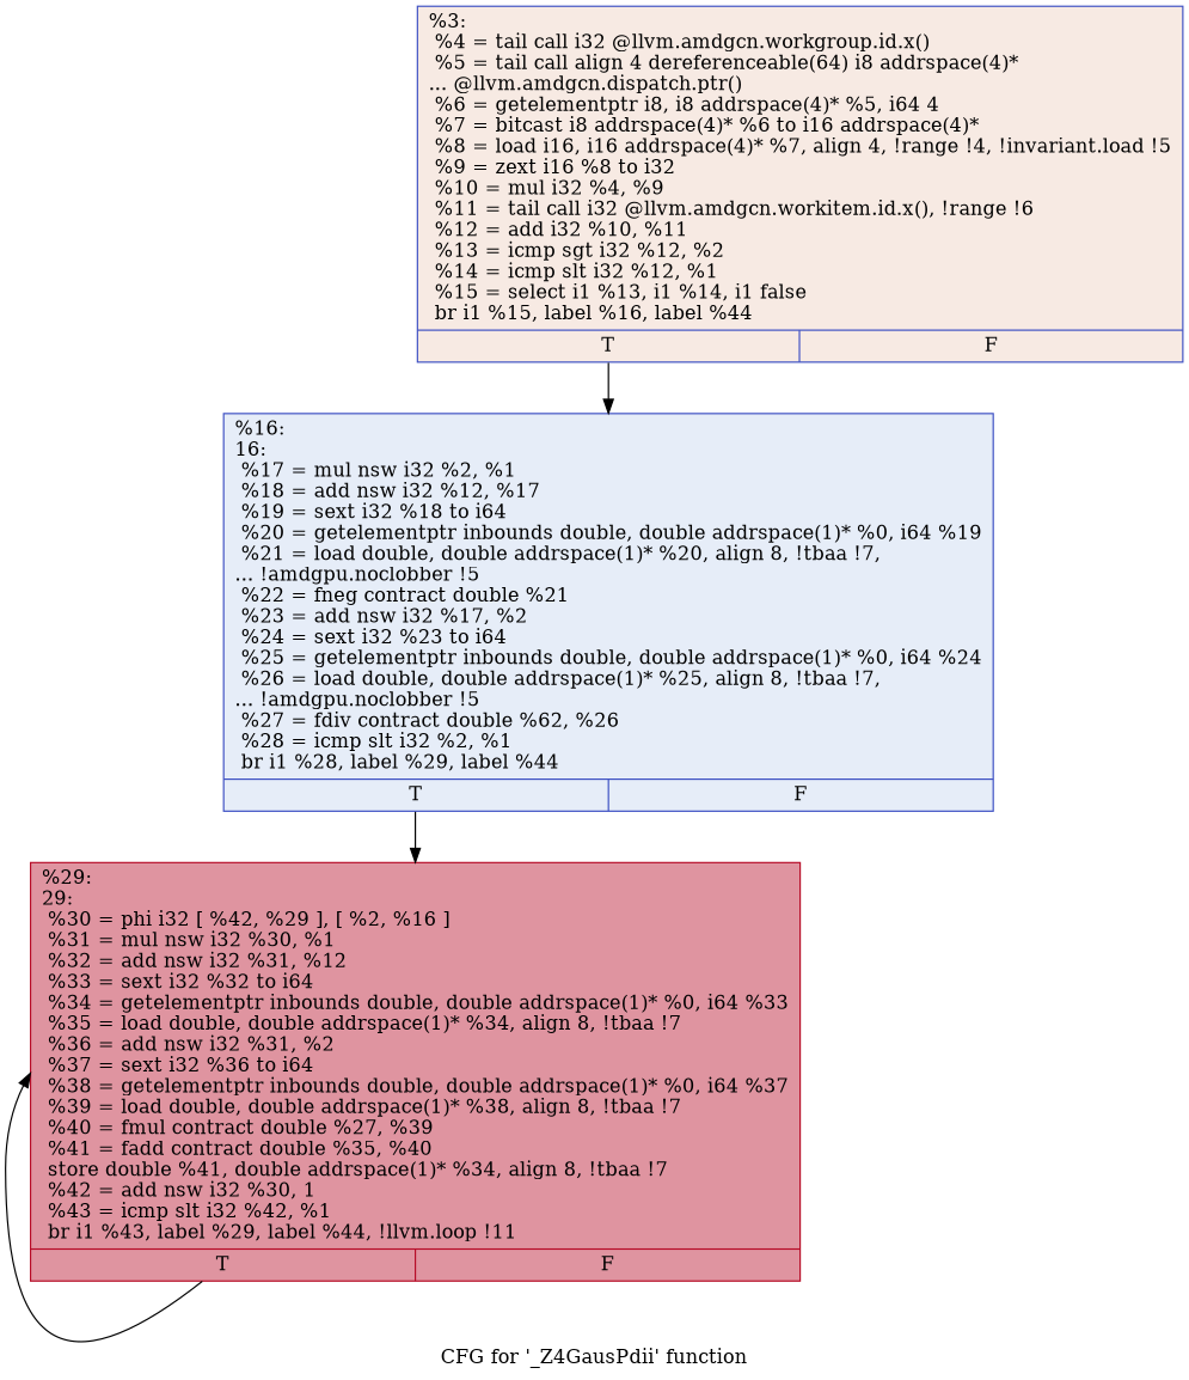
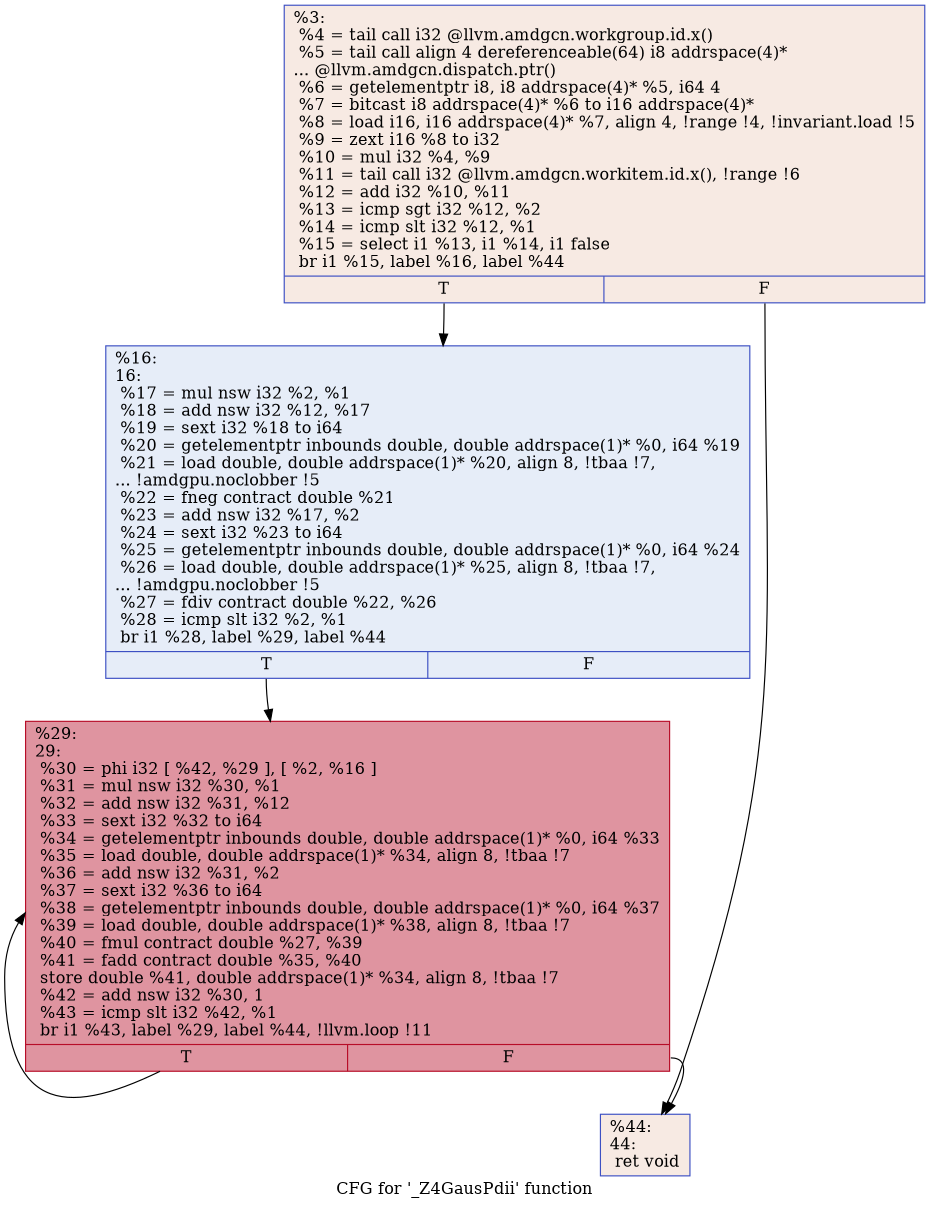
  digraph {
    label="CFG for '_Z4GausPdii' function"
    node [color="#3d50c3ff" fillcolor="#eed0c070" shape=record style=filled]
    edge [tailport=s0]
    n1 [label="{%3:\l  %4 = tail call i32 @llvm.amdgcn.workgroup.id.x()\l  %5 = tail call align 4 dereferenceable(64) i8 addrspace(4)*\l... @llvm.amdgcn.dispatch.ptr()\l  %6 = getelementptr i8, i8 addrspace(4)* %5, i64 4\l  %7 = bitcast i8 addrspace(4)* %6 to i16 addrspace(4)*\l  %8 = load i16, i16 addrspace(4)* %7, align 4, !range !4, !invariant.load !5\l  %9 = zext i16 %8 to i32\l  %10 = mul i32 %4, %9\l  %11 = tail call i32 @llvm.amdgcn.workitem.id.x(), !range !6\l  %12 = add i32 %10, %11\l  %13 = icmp sgt i32 %12, %2\l  %14 = icmp slt i32 %12, %1\l  %15 = select i1 %13, i1 %14, i1 false\l  br i1 %15, label %16, label %44\l|{<s0>T|<s1>F}}"]
-   n2 [fillcolor="#c7d7f070" label="{%16:\l16:                                               \l  %17 = mul nsw i32 %2, %1\l  %18 = add nsw i32 %12, %17\l  %19 = sext i32 %18 to i64\l  %20 = getelementptr inbounds double, double addrspace(1)* %0, i64 %19\l  %21 = load double, double addrspace(1)* %20, align 8, !tbaa !7,\l... !amdgpu.noclobber !5\l  %22 = fneg contract double %21\l  %23 = add nsw i32 %17, %2\l  %24 = sext i32 %23 to i64\l  %25 = getelementptr inbounds double, double addrspace(1)* %0, i64 %24\l  %26 = load double, double addrspace(1)* %25, align 8, !tbaa !7,\l... !amdgpu.noclobber !5\l  %27 = fdiv contract double %62, %26\l  %28 = icmp slt i32 %2, %1\l  br i1 %28, label %29, label %44\l|{<s0>T|<s1>F}}"]
+   n2 [fillcolor="#c7d7f070" label="{%16:\l16:                                               \l  %17 = mul nsw i32 %2, %1\l  %18 = add nsw i32 %12, %17\l  %19 = sext i32 %18 to i64\l  %20 = getelementptr inbounds double, double addrspace(1)* %0, i64 %19\l  %21 = load double, double addrspace(1)* %20, align 8, !tbaa !7,\l... !amdgpu.noclobber !5\l  %22 = fneg contract double %21\l  %23 = add nsw i32 %17, %2\l  %24 = sext i32 %23 to i64\l  %25 = getelementptr inbounds double, double addrspace(1)* %0, i64 %24\l  %26 = load double, double addrspace(1)* %25, align 8, !tbaa !7,\l... !amdgpu.noclobber !5\l  %27 = fdiv contract double %22, %26\l  %28 = icmp slt i32 %2, %1\l  br i1 %28, label %29, label %44\l|{<s0>T|<s1>F}}"]
+   n3 [label="{%44:\l44:                                               \l  ret void\l}"]
    n4 [color="#b70d28ff" fillcolor="#b70d2870" label="{%29:\l29:                                               \l  %30 = phi i32 [ %42, %29 ], [ %2, %16 ]\l  %31 = mul nsw i32 %30, %1\l  %32 = add nsw i32 %31, %12\l  %33 = sext i32 %32 to i64\l  %34 = getelementptr inbounds double, double addrspace(1)* %0, i64 %33\l  %35 = load double, double addrspace(1)* %34, align 8, !tbaa !7\l  %36 = add nsw i32 %31, %2\l  %37 = sext i32 %36 to i64\l  %38 = getelementptr inbounds double, double addrspace(1)* %0, i64 %37\l  %39 = load double, double addrspace(1)* %38, align 8, !tbaa !7\l  %40 = fmul contract double %27, %39\l  %41 = fadd contract double %35, %40\l  store double %41, double addrspace(1)* %34, align 8, !tbaa !7\l  %42 = add nsw i32 %30, 1\l  %43 = icmp slt i32 %42, %1\l  br i1 %43, label %29, label %44, !llvm.loop !11\l|{<s0>T|<s1>F}}"]
    n1 -> n2
+   n1 -> n3 [tailport=s1]
    n2 -> n4
+   n4 -> n3 [tailport=s1]
    n4 -> n4
  }
